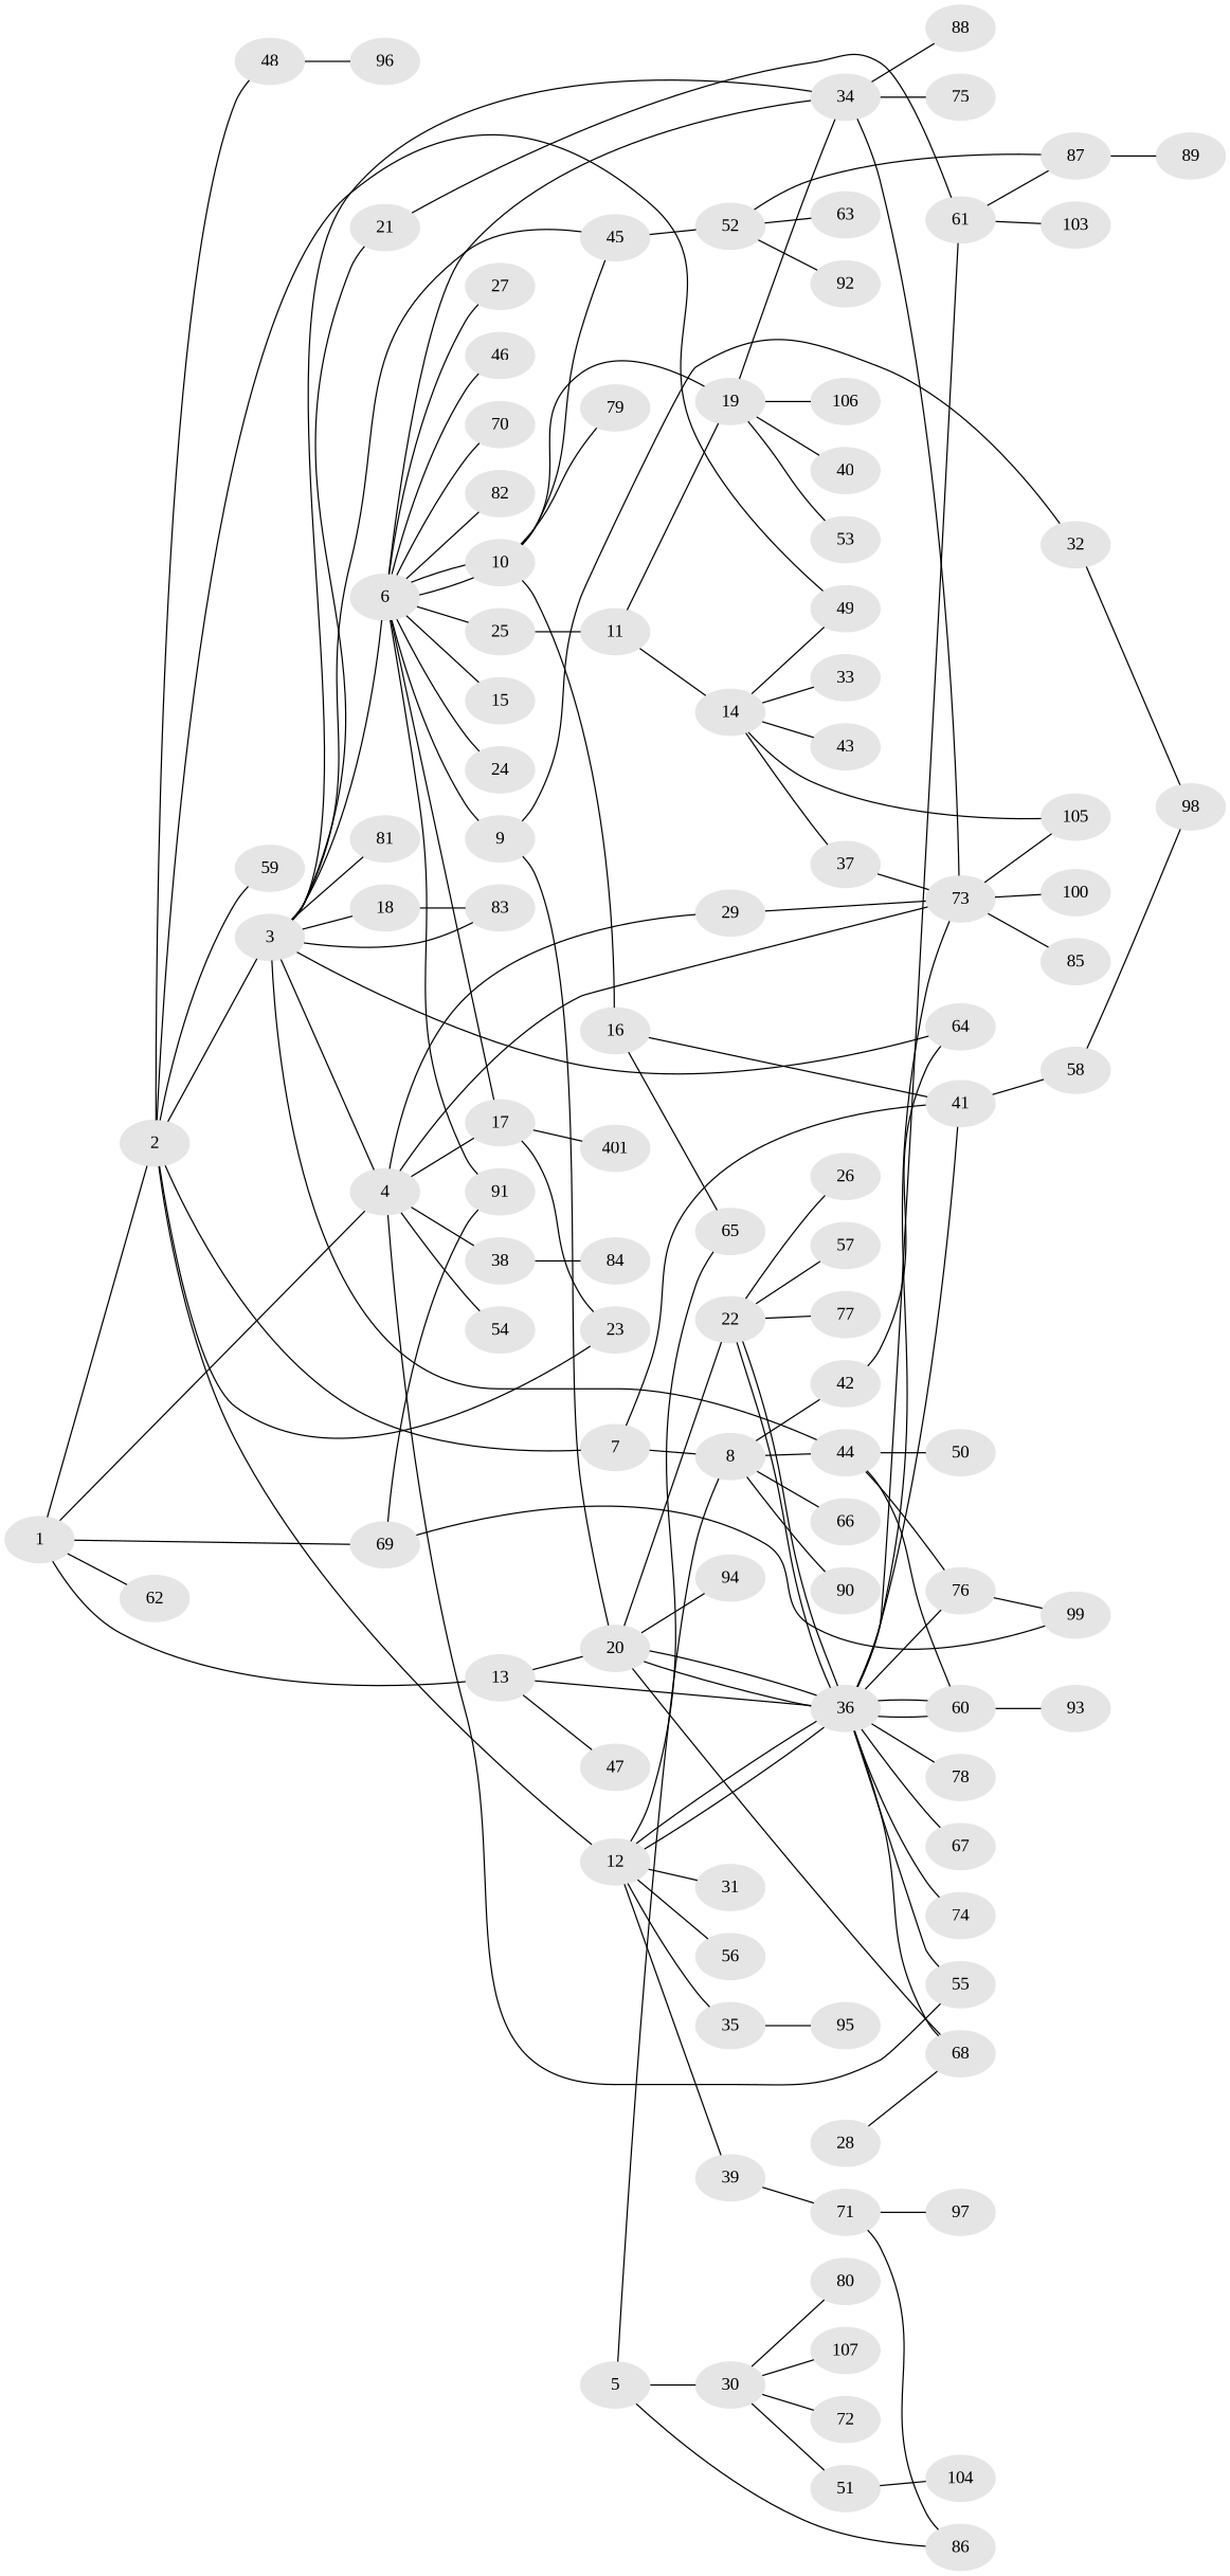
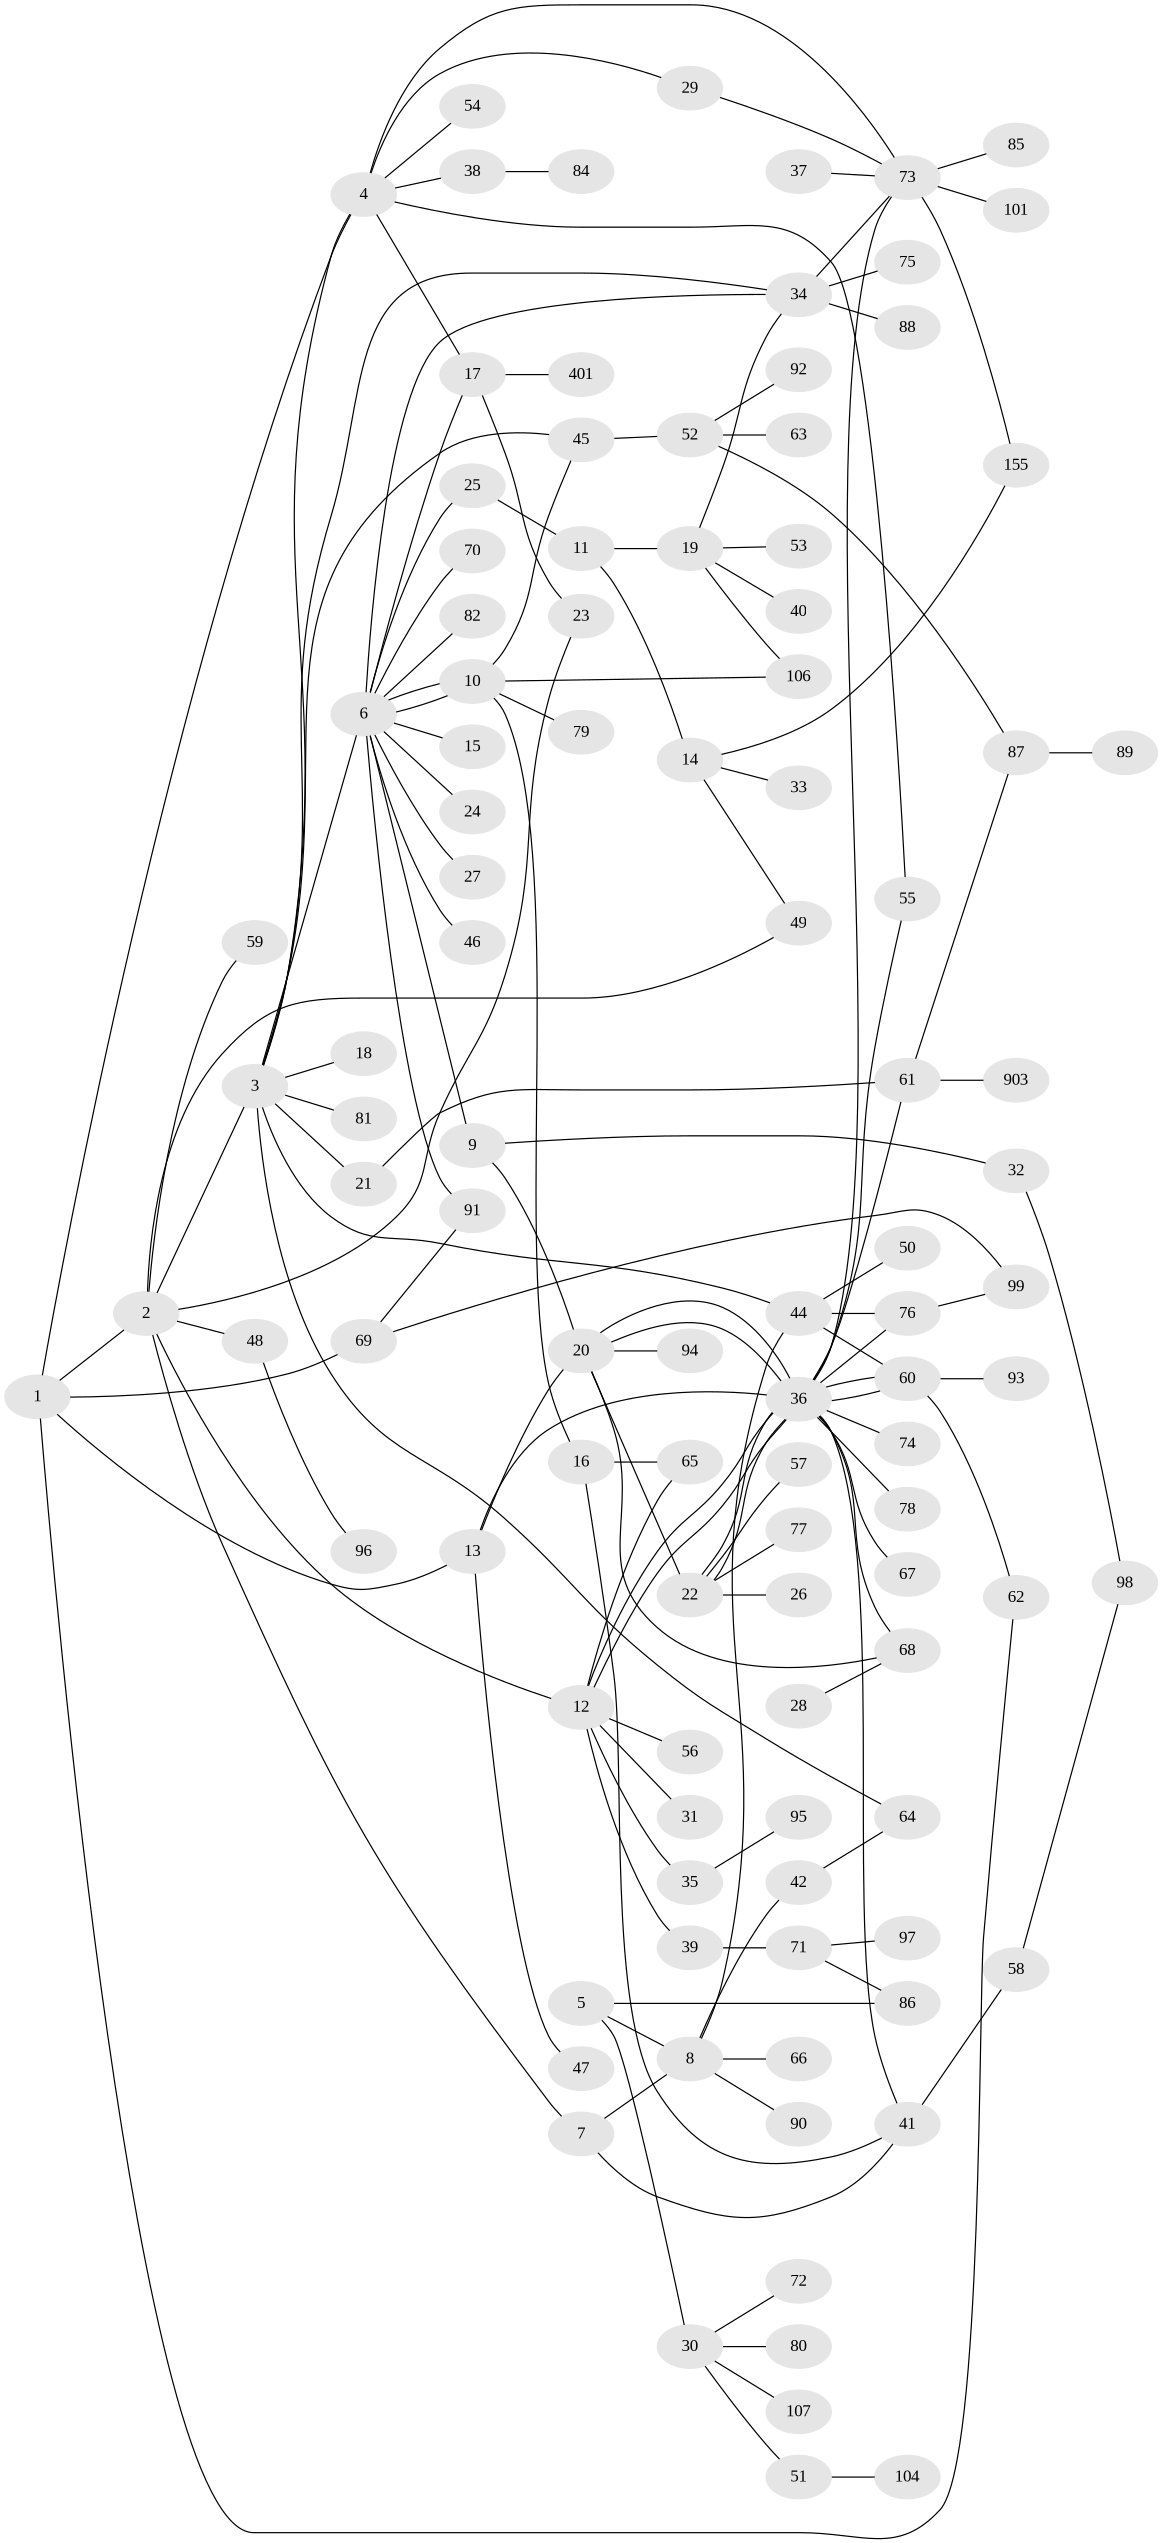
  graph {
    fontname="Liberation Serif"
    rankdir=LR
    node [color=gray90 fontname="Liberation Serif" style=filled]
    edge [fontname="Liberation Serif"]
    1
    2
    4
    13
    62
    69
    3
    7
    12
    23
    48
    49
    59
    17
    29
    38
    54
    55
    73
    6
    34
    9
    10
    15
    24
    25
    27
    46
    70
    82
    91
    20
    36
    47
    99
    18
    21
    44
    45
    64
    81
-   83
    8
    41
    31
    35
    39
    56
    65
    96
    5
    30
    86
    61
    75
    88
    60
    76
    50
    52
    n61 [label=401]
    84
-   105
+   105 [label=155]
    85
-   100
+   100 [label=101]
    42
    66
    90
    51
    72
    80
    107
    32
    16
    19
    79
    11
    14
    58
    28
    68
    22
    94
    98
    40
    53
    106
    33
    37
-   43
    95
    67
    74
    78
    71
    26
    57
    77
    87
-   103
+   103 [label=903]
    104
    93
    97
    63
    92
    89
    1 -- 2
    1 -- 4
    1 -- 13
    1 -- 62
    1 -- 69
    2 -- 3
    2 -- 7
    2 -- 12
    2 -- 23
    2 -- 48
    2 -- 49
    2 -- 59
    4 -- 17
    4 -- 29
    4 -- 38
    4 -- 54
    4 -- 55
    4 -- 73
    13 -- 20
    13 -- 36
    13 -- 47
    69 -- 91
    69 -- 99
    3 -- 4
    3 -- 6
    3 -- 34
    3 -- 18
    3 -- 21
    3 -- 44
    3 -- 45
    3 -- 64
    3 -- 81
-   3 -- 83
    7 -- 8
    7 -- 41
    12 -- 36
    12 -- 36
    12 -- 31
    12 -- 35
    12 -- 39
    12 -- 56
    12 -- 65
    48 -- 96
    17 -- 23
    17 -- n61
    29 -- 73
    38 -- 84
    73 -- 105
    73 -- 85
    73 -- 100
    6 -- 17
    6 -- 34
    6 -- 9
    6 -- 10
    6 -- 10
    6 -- 15
    6 -- 24
    6 -- 25
    6 -- 27
    6 -- 46
    6 -- 70
    6 -- 82
    6 -- 91
    34 -- 73
    34 -- 75
    34 -- 88
    9 -- 20
    9 -- 32
    10 -- 45
    10 -- 16
-   10 -- 19
+   10 -- 106
    10 -- 79
    25 -- 11
    20 -- 36
    20 -- 36
    20 -- 68
    20 -- 22
    20 -- 94
    36 -- 55
    36 -- 73
    36 -- 41
    36 -- 61
    36 -- 60
    36 -- 60
    36 -- 76
    36 -- 68
    36 -- 67
    36 -- 74
    36 -- 78
-   18 -- 83
    21 -- 61
    44 -- 60
    44 -- 76
    44 -- 50
    45 -- 52
    8 -- 44
    8 -- 42
    8 -- 66
    8 -- 90
    41 -- 58
    35 -- 95
    39 -- 71
    5 -- 8
    5 -- 30
    5 -- 86
    30 -- 51
    30 -- 72
    30 -- 80
    30 -- 107
    61 -- 87
    61 -- 103
+   60 -- 62
    60 -- 93
    76 -- 99
    52 -- 87
    52 -- 63
    52 -- 92
    42 -- 64
    51 -- 104
    32 -- 98
    16 -- 41
    16 -- 65
    19 -- 34
    19 -- 40
    19 -- 53
    19 -- 106
    11 -- 19
    11 -- 14
    14 -- 49
    14 -- 105
    14 -- 33
-   14 -- 37
-   14 -- 43
    58 -- 98
    28 -- 68
    22 -- 36
    22 -- 36
    22 -- 26
    22 -- 57
    22 -- 77
    37 -- 73
    71 -- 86
    71 -- 97
    87 -- 89
  }
